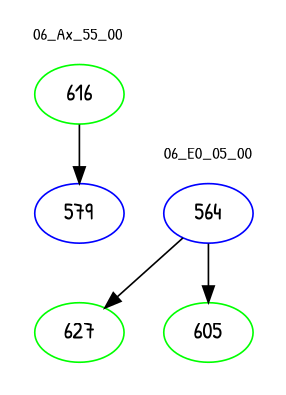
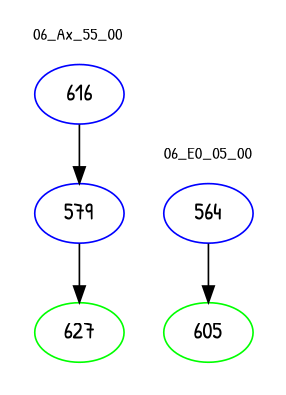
  digraph {
    fontname="Patrick Hand"
    node [color=green fontname="Patrick Hand"]
    edge [color=black fontname="Patrick Hand"]
-   n1 [label=616]
+   n1 [color=blue label=616]
    n2 [color=blue label=579]
    n3 [label=627]
    n4 [color=blue label=564]
    n5 [label=605]
    subgraph cluster_1 {
      color=white
      fontsize=10
      label="06_Ax_55_00"
      n1
      n2
      n3
    }
    subgraph cluster_2 {
      color=white
      fontsize=10
      label="06_E0_05_00"
      n4
      n5
    }
    n1 -> n2
-   n4 -> n3
+   n2 -> n3
    n4 -> n5
  }
